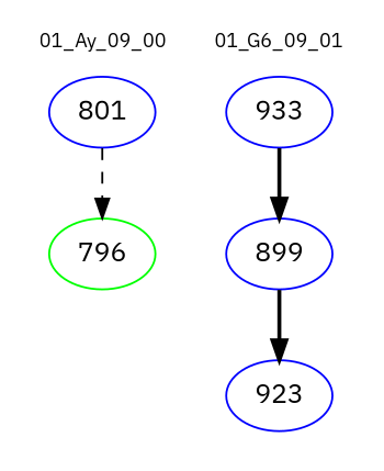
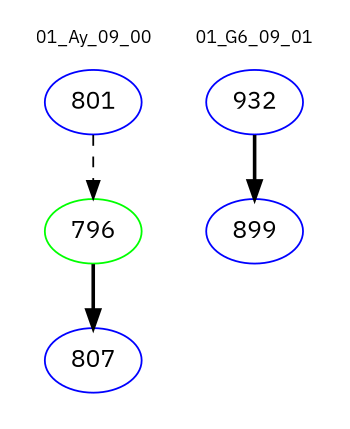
  digraph {
    fontname="IBM Plex Sans"
    node [color=blue fontname="IBM Plex Sans"]
    edge [color=black fontname="IBM Plex Sans" style=bold]
    n1 [label=801]
    n2 [color=green label=796]
-   n4 [label=933]
+   n3 [label=807]
+   n4 [label=932]
    n5 [label=899]
-   n6 [label=923]
    subgraph cluster_1 {
      color=white
      fontsize=10
      label="01_Ay_09_00"
      n1
      n2
+     n3
    }
    subgraph cluster_2 {
      color=white
      fontsize=10
      label="01_G6_09_01"
      n4
      n5
-     n6
    }
    n1 -> n2 [style=dashed]
+   n2 -> n3
    n4 -> n5
-   n5 -> n6
  }
